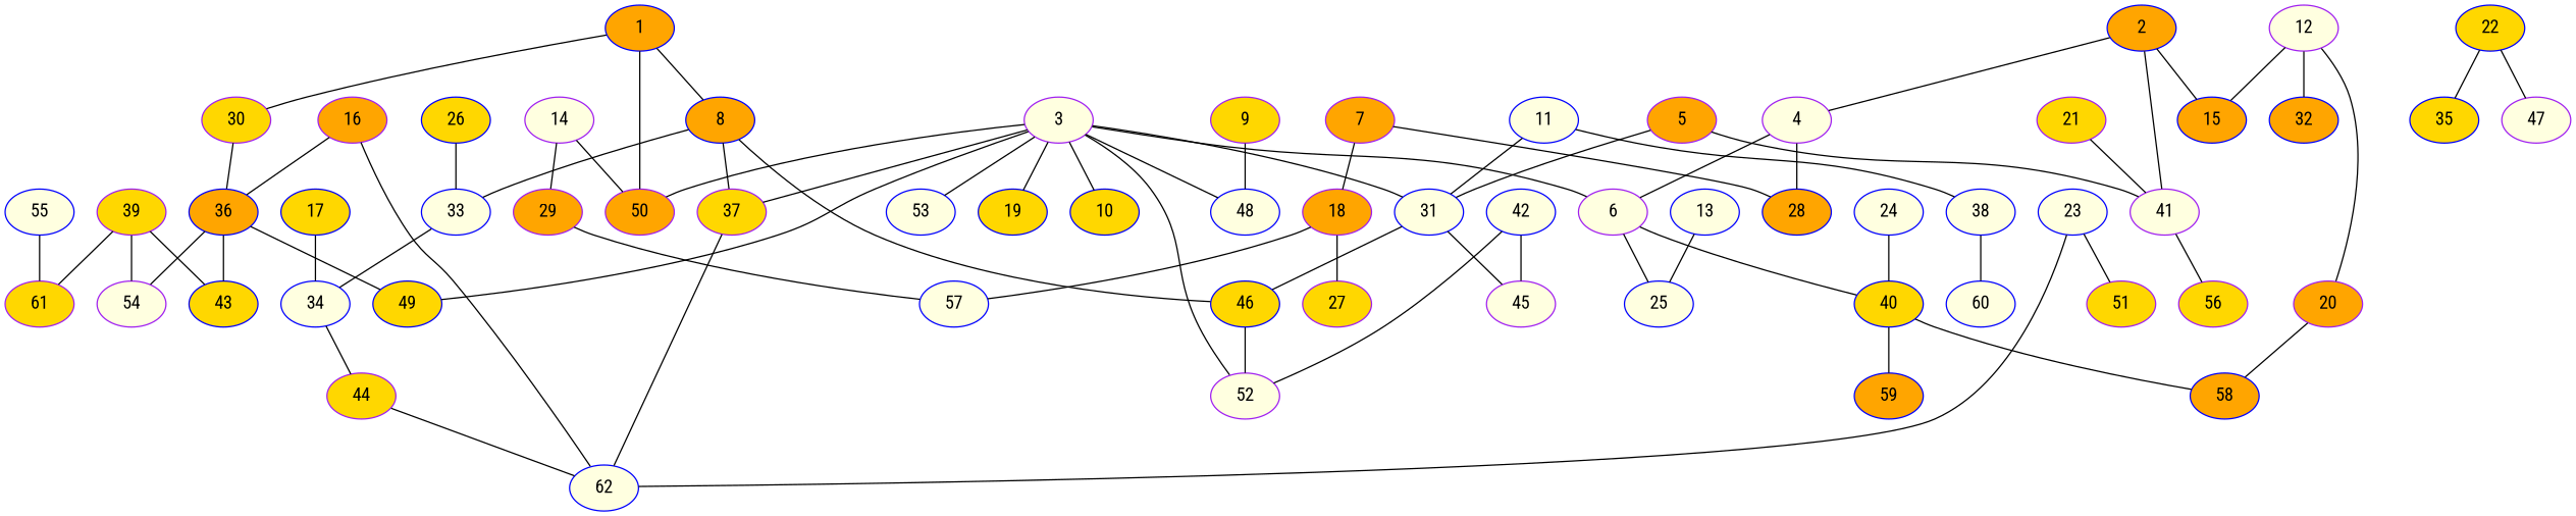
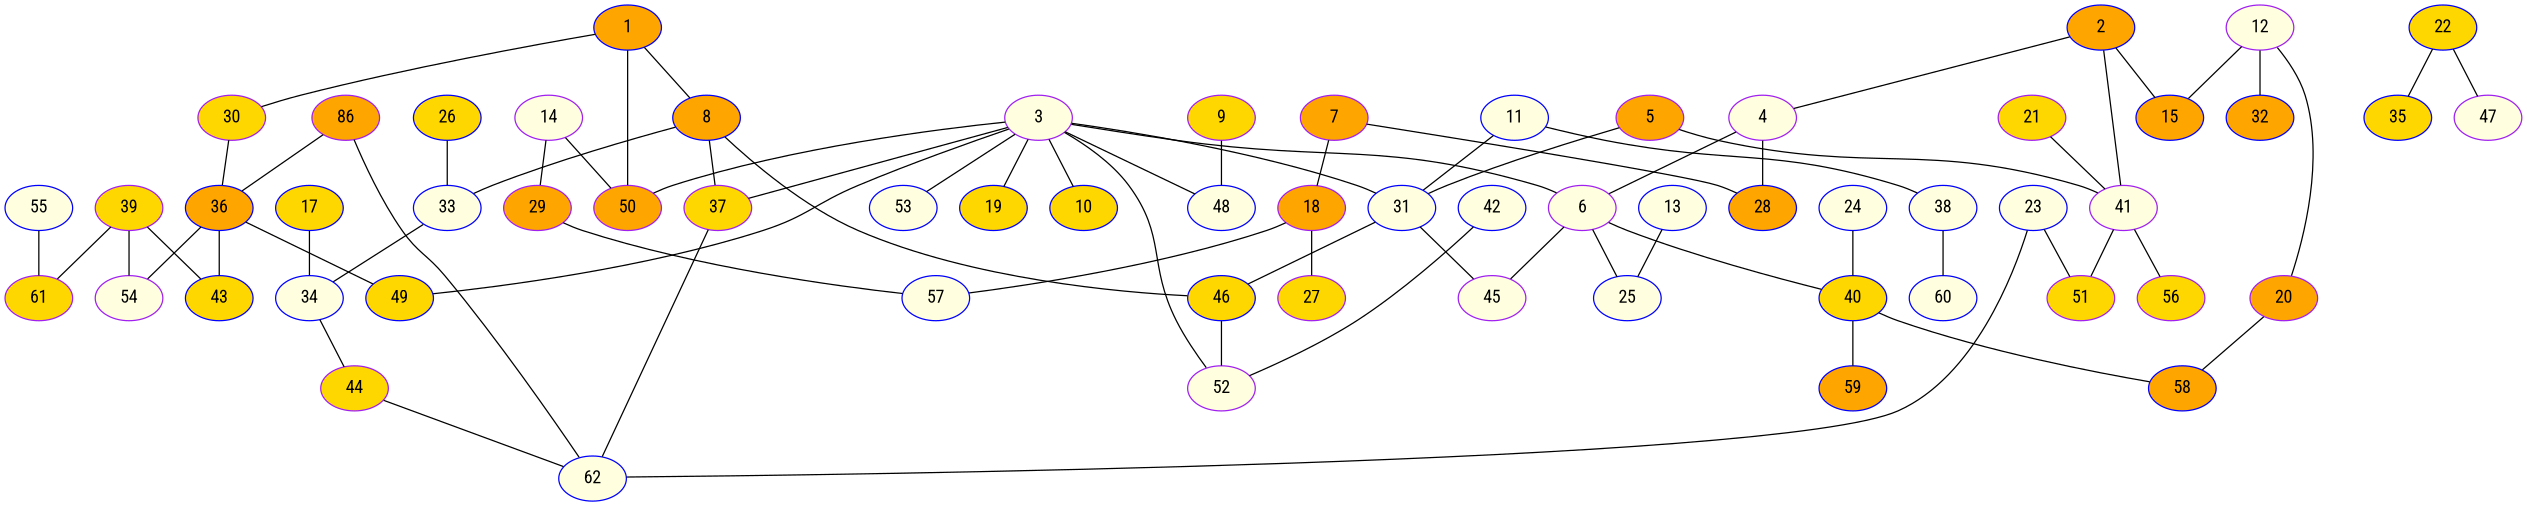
  graph {
    fontname="Roboto Condensed"
    node [color=blue fillcolor=lightyellow fontname="Roboto Condensed" style=filled]
    edge [fontname="Roboto Condensed" weight=1.0]
    1 [fillcolor=orange]
    8 [fillcolor=orange]
    30 [color=purple fillcolor=gold]
    50 [color=purple fillcolor=orange]
    37 [color=purple fillcolor=gold]
    33
    46 [fillcolor=gold]
    36 [fillcolor=orange]
    2 [fillcolor=orange]
    4 [color=purple]
    15 [fillcolor=orange]
    41 [color=purple]
    6 [color=purple]
    28 [fillcolor=orange]
    51 [color=purple fillcolor=gold]
    56 [color=purple fillcolor=gold]
    3 [color=purple]
    10 [fillcolor=gold]
    19 [fillcolor=gold]
    31
    49 [fillcolor=gold]
    52 [color=purple]
    53
    48
    25
    40 [fillcolor=gold]
    9 [color=purple fillcolor=gold]
    45 [color=purple]
    62
    5 [color=purple fillcolor=orange]
    58 [fillcolor=orange]
    59 [fillcolor=orange]
    7 [color=purple fillcolor=orange]
    18 [color=purple fillcolor=orange]
    27 [color=purple fillcolor=gold]
    57
    22 [fillcolor=gold]
    35 [fillcolor=gold]
    47 [color=purple]
    34
    11
    38
    60
    12 [color=purple]
    20 [color=purple fillcolor=orange]
    32 [fillcolor=orange]
    13
    14 [color=purple]
    29 [color=purple fillcolor=orange]
-   16 [color=purple fillcolor=orange]
+   16 [color=purple fillcolor=orange label=86]
    43 [fillcolor=gold]
    54 [color=purple]
    17 [fillcolor=gold]
    44 [color=purple fillcolor=gold]
    21 [color=purple fillcolor=gold]
    23
    24
    26 [fillcolor=gold]
    39 [color=purple fillcolor=gold]
    61 [color=purple fillcolor=gold]
    42
    55
    1 -- 8
    1 -- 30
    1 -- 50
    8 -- 37
    8 -- 33
    8 -- 46
    30 -- 36
    37 -- 62
    33 -- 34
    46 -- 52
    36 -- 49
    36 -- 43
    36 -- 54
    2 -- 4
    2 -- 15
    2 -- 41
    4 -- 6
    4 -- 28
+   41 -- 51
    41 -- 56
    6 -- 25
    6 -- 40
    3 -- 50
    3 -- 37
    3 -- 6
    3 -- 10
    3 -- 19
    3 -- 31
    3 -- 49
    3 -- 52
    3 -- 53
    3 -- 48
    31 -- 46
    31 -- 45
    40 -- 58
    40 -- 59
    9 -- 48
    5 -- 41
    5 -- 31
    7 -- 28
    7 -- 18
    18 -- 27
    18 -- 57
    22 -- 35
    22 -- 47
    34 -- 44
    11 -- 31
    11 -- 38
    38 -- 60
    12 -- 15
    12 -- 20
    12 -- 32
    20 -- 58
    13 -- 25
    14 -- 50
    14 -- 29
    29 -- 57
    16 -- 36
    16 -- 62
    17 -- 34
    44 -- 62
    21 -- 41
    23 -- 51
    23 -- 62
    24 -- 40
    26 -- 33
    39 -- 43
    39 -- 54
    39 -- 61
    42 -- 52
-   42 -- 45
+   6 -- 45
    55 -- 61
  }
